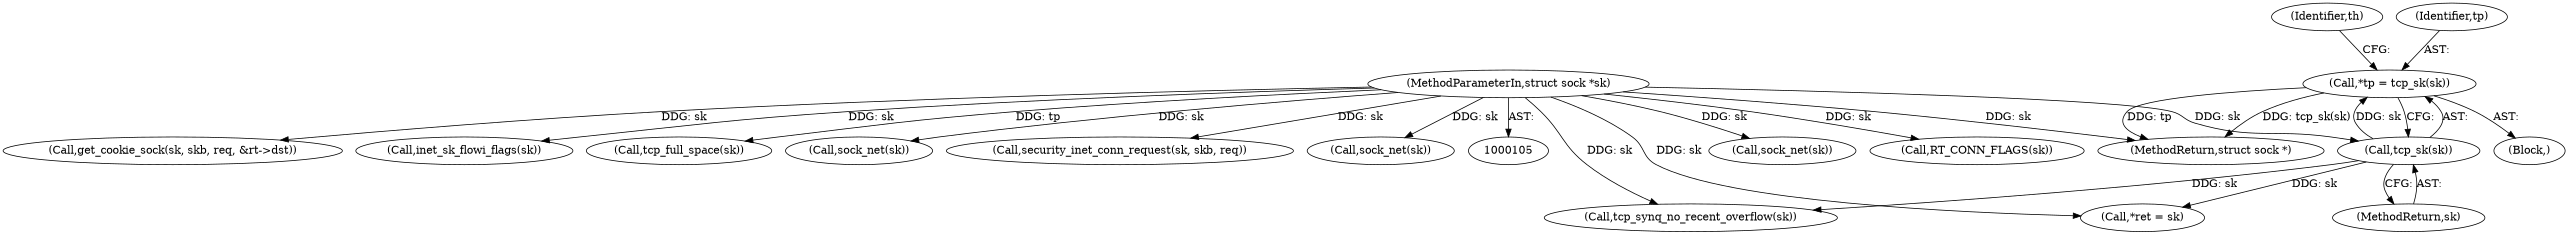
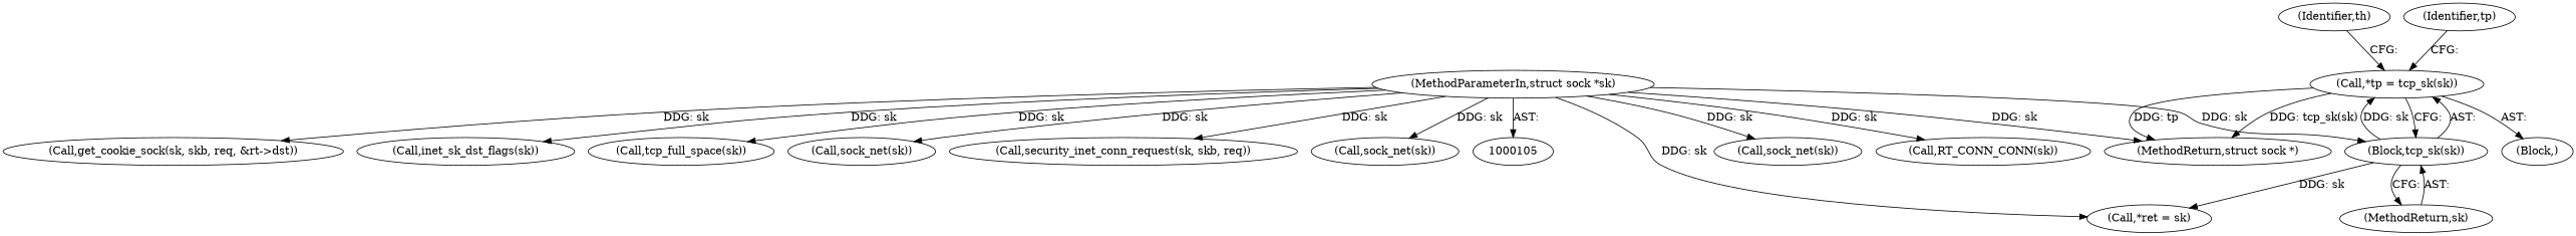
  digraph {
    n1 [label="(Call,*tp = tcp_sk(sk))"]
-   n2 [label="(Call,tcp_sk(sk))"]
+   n2 [label="(Block,tcp_sk(sk))"]
    n3 [label="(Block,)"]
    n4 [label="(MethodReturn,struct sock *)"]
    n5 [label="(MethodReturn,sk)"]
-   n6 [label="(Call,tcp_synq_no_recent_overflow(sk))"]
    n7 [label="(Call,*ret = sk)"]
    n8 [label="(MethodParameterIn,struct sock *sk)"]
    n9 [label="(Call,sock_net(sk))"]
-   n10 [label="(Call,RT_CONN_FLAGS(sk))"]
+   n10 [label="(Call,RT_CONN_CONN(sk))"]
    n11 [label="(Call,get_cookie_sock(sk, skb, req, &rt->dst))"]
-   n12 [label="(Call,inet_sk_flowi_flags(sk))"]
+   n12 [label="(Call,inet_sk_dst_flags(sk))"]
    n13 [label="(Call,tcp_full_space(sk))"]
    n14 [label="(Call,sock_net(sk))"]
    n15 [label="(Call,security_inet_conn_request(sk, skb, req))"]
    n16 [label="(Call,sock_net(sk))"]
    1000105
    n18 [label="(Identifier,th)"]
    n19 [label="(Identifier,tp)"]
    n1 -> n2 [label="CFG: "]
    n1 -> n3 [label="AST: "]
    n1 -> n4 [label="DDG: tcp_sk(sk)"]
    n1 -> n4 [label="DDG: tp"]
    n2 -> n1 [label="AST: "]
    n2 -> n1 [label="DDG: sk"]
    n2 -> n5 [label="CFG: "]
-   n2 -> n6 [label="DDG: sk"]
    n2 -> n7 [label="DDG: sk"]
    n5 -> n2 [label="AST: "]
    n8 -> n2 [label="DDG: sk"]
    n8 -> n4 [label="DDG: sk"]
-   n8 -> n6 [label="DDG: sk"]
    n8 -> n7 [label="DDG: sk"]
    n8 -> n9 [label="DDG: sk"]
    n8 -> n10 [label="DDG: sk"]
    n8 -> n11 [label="DDG: sk"]
    n8 -> n12 [label="DDG: sk"]
-   n8 -> n13 [label="DDG: tp"]
+   n8 -> n13 [label="DDG: sk"]
    n8 -> n14 [label="DDG: sk"]
    n8 -> n15 [label="DDG: sk"]
    n8 -> n16 [label="DDG: sk"]
    n8 -> 1000105 [label="AST: "]
    n18 -> n1 [label="CFG: "]
-   n19 -> n1 [label="AST: "]
+   n19 -> n1 [label="CFG: "]
  }
